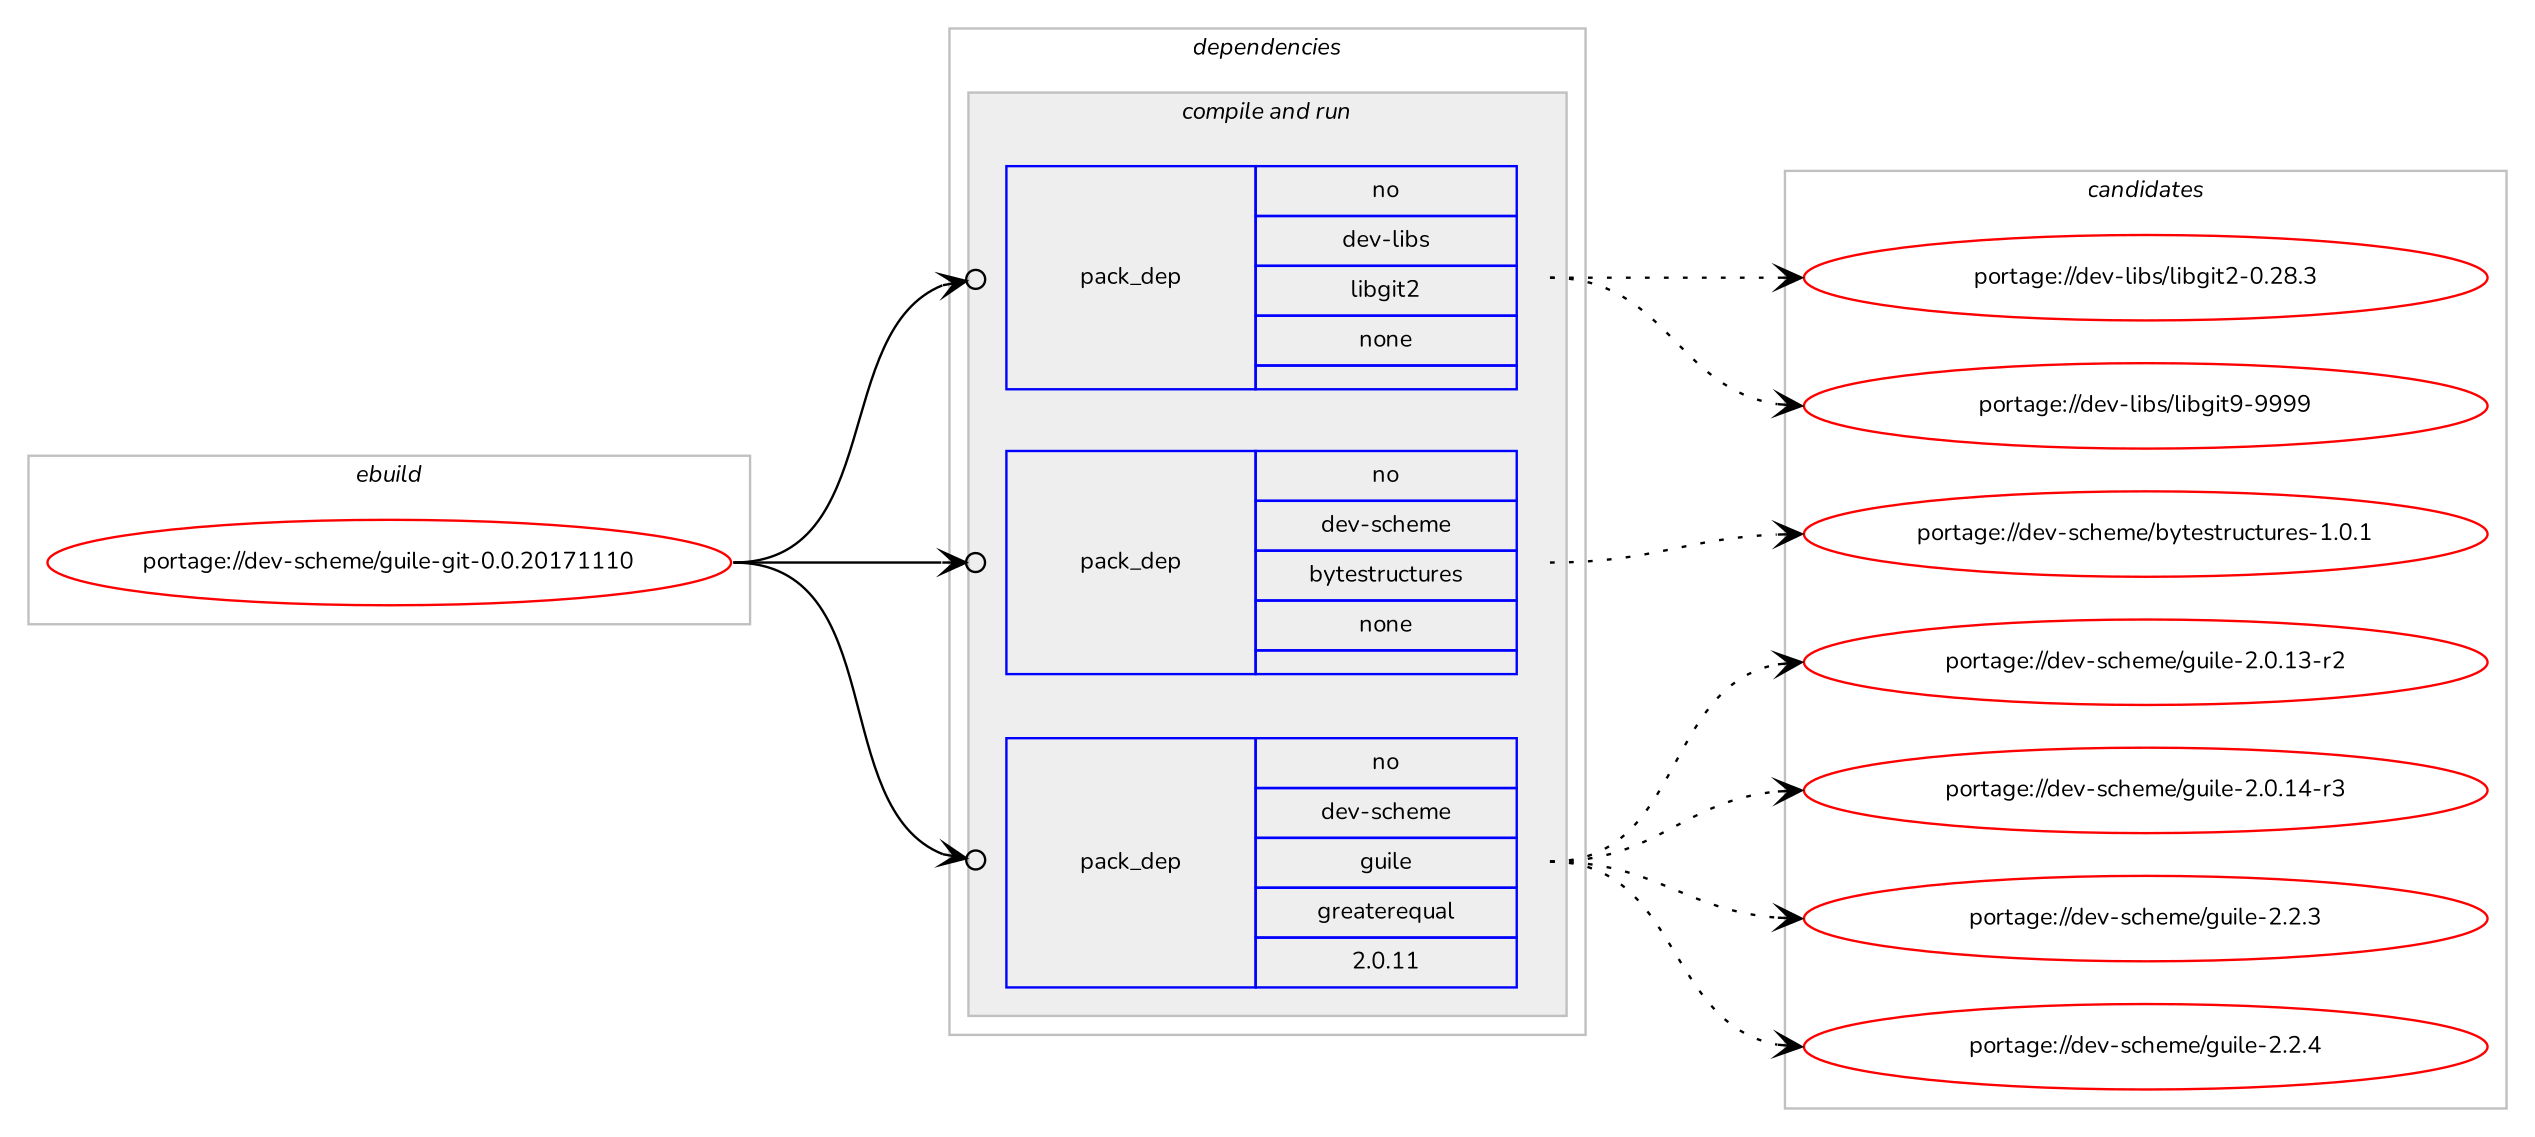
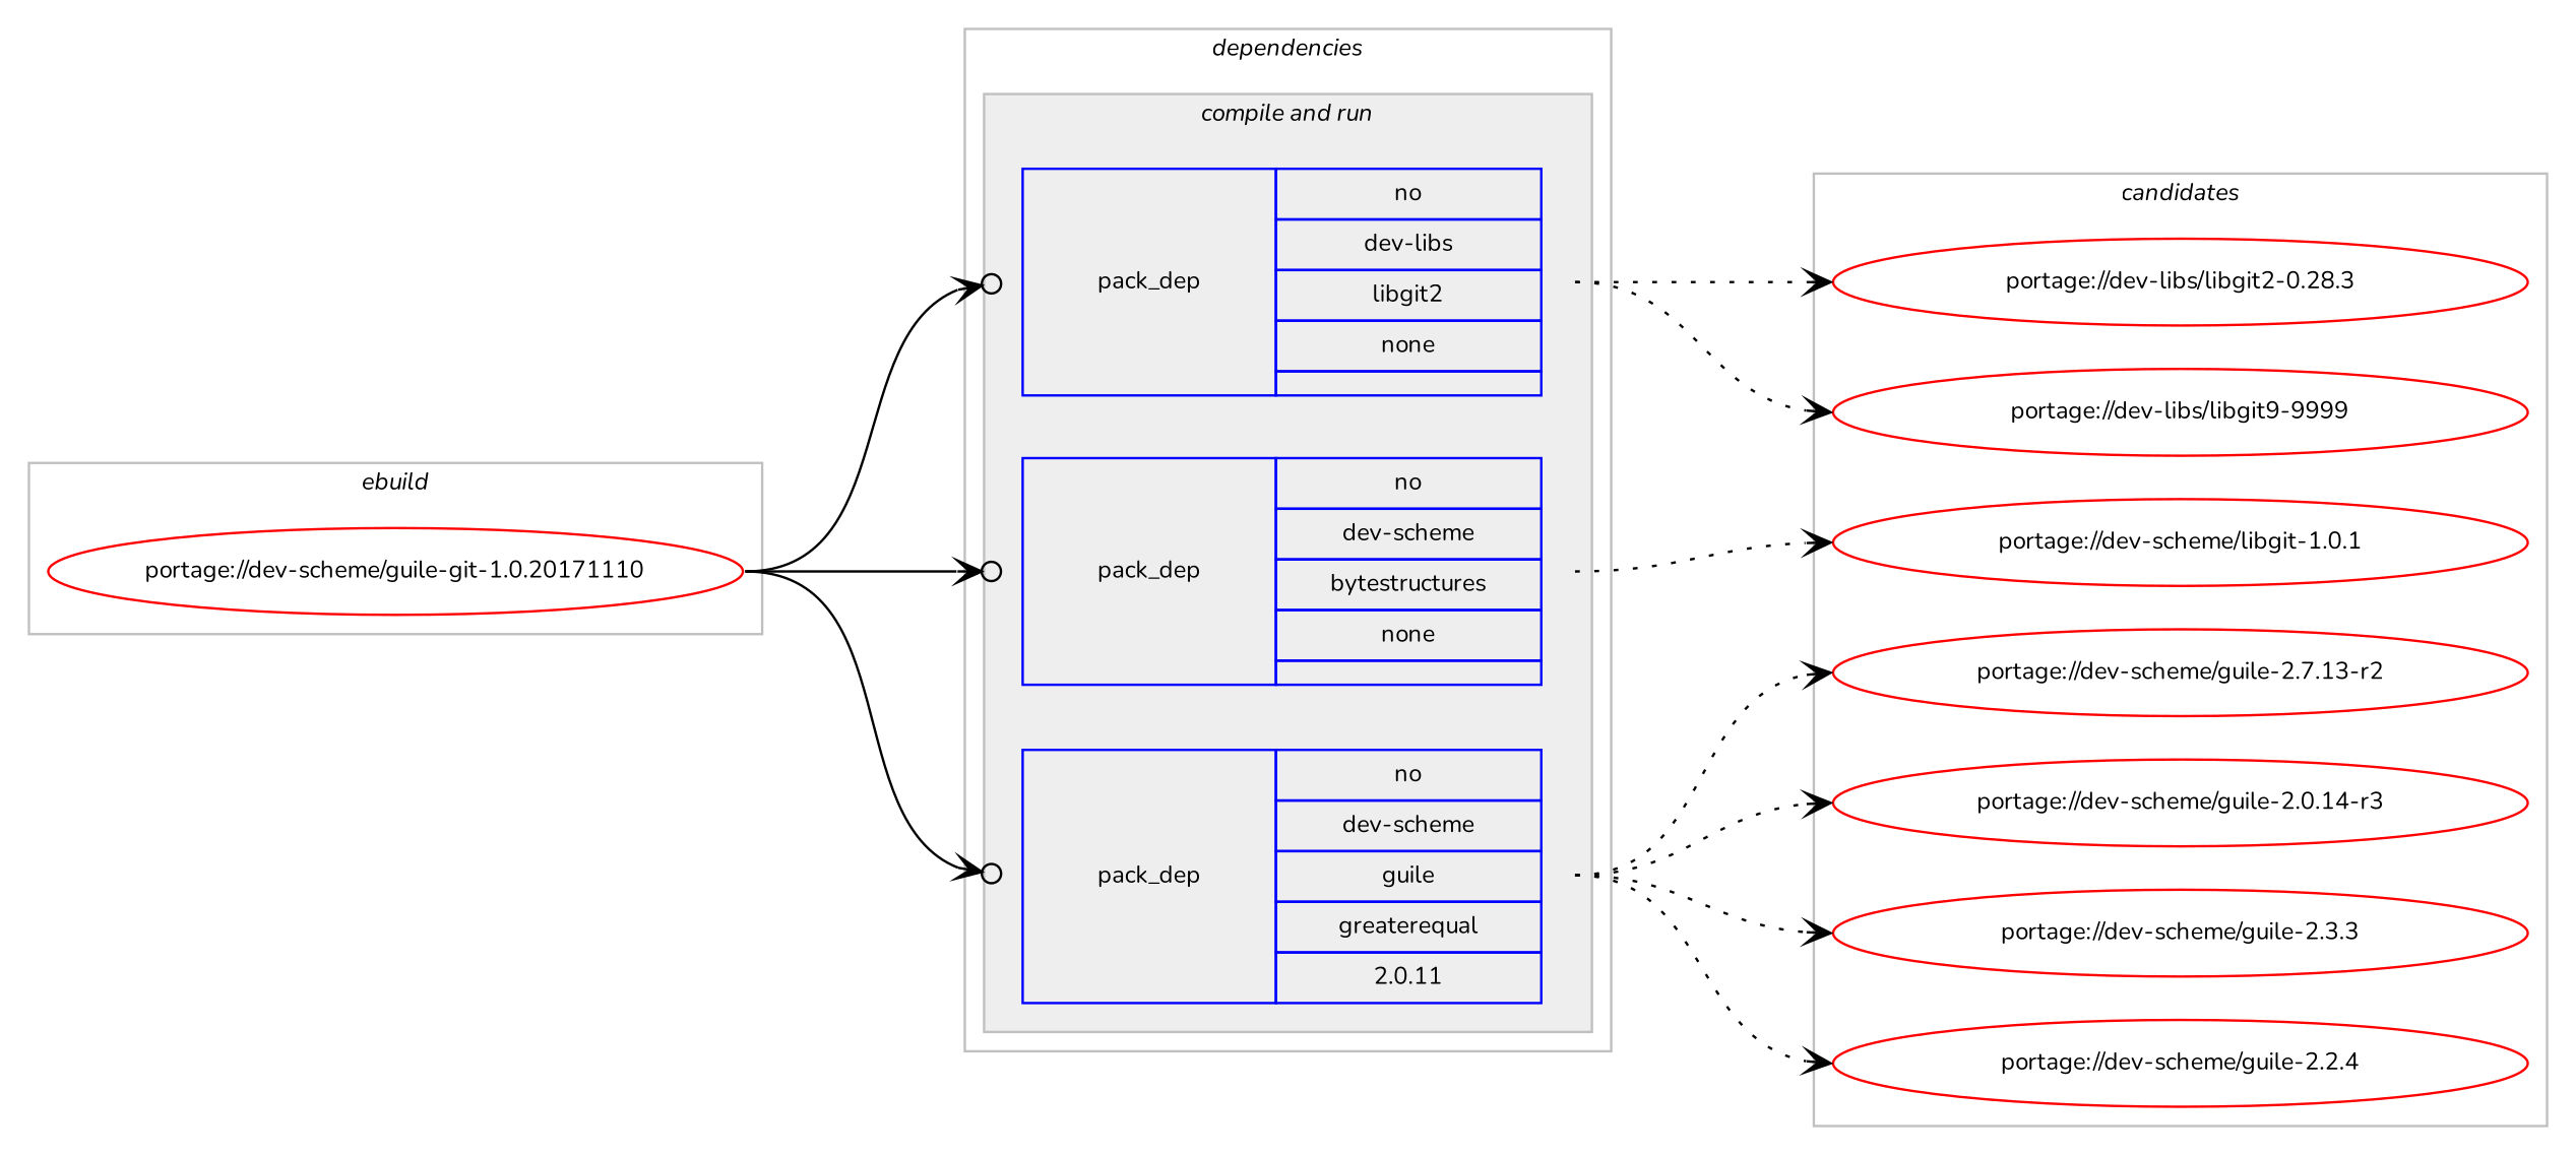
  digraph {
    compound=true
    concentrate=true
    fontname=Nunito
    fontsize=10
    newrank=true
    rankdir=LR
    ranksep=1.5
    node [color=red fontname=Nunito fontsize=10]
    edge [arrowhead=vee fontname=Nunito headport=w style=dotted tailport=e weight=100]
-   n1 [label="portage://dev-scheme/guile-git-0.0.20171110" width=4]
+   n1 [label="portage://dev-scheme/guile-git-1.0.20171110" width=4]
    n2 [color=blue label=<<TABLE BORDER="0" CELLBORDER="1" CELLSPACING="0" CELLPADDING="4" WIDTH="220"><TR><TD ROWSPAN="6" CELLPADDING="30">pack_dep</TD></TR><TR><TD WIDTH="110">no</TD></TR><TR><TD>dev-libs</TD></TR><TR><TD>libgit2</TD></TR><TR><TD>none</TD></TR><TR><TD></TD></TR></TABLE>> shape=none]
    n3 [color=blue label=<<TABLE BORDER="0" CELLBORDER="1" CELLSPACING="0" CELLPADDING="4" WIDTH="220"><TR><TD ROWSPAN="6" CELLPADDING="30">pack_dep</TD></TR><TR><TD WIDTH="110">no</TD></TR><TR><TD>dev-scheme</TD></TR><TR><TD>bytestructures</TD></TR><TR><TD>none</TD></TR><TR><TD></TD></TR></TABLE>> shape=none]
    n4 [color=blue label=<<TABLE BORDER="0" CELLBORDER="1" CELLSPACING="0" CELLPADDING="4" WIDTH="220"><TR><TD ROWSPAN="6" CELLPADDING="30">pack_dep</TD></TR><TR><TD WIDTH="110">no</TD></TR><TR><TD>dev-scheme</TD></TR><TR><TD>guile</TD></TR><TR><TD>greaterequal</TD></TR><TR><TD>2.0.11</TD></TR></TABLE>> shape=none]
    n5 [label="portage://dev-libs/libgit2-0.28.3" width=4]
    n6 [label="portage://dev-libs/libgit9-9999" width=4]
-   n7 [label="portage://dev-scheme/bytestructures-1.0.1" width=4]
-   n8 [label="portage://dev-scheme/guile-2.0.13-r2" width=4]
+   n7 [label="portage://dev-scheme/libgit-1.0.1" width=4]
+   n8 [label="portage://dev-scheme/guile-2.7.13-r2" width=4]
    n9 [label="portage://dev-scheme/guile-2.0.14-r3" width=4]
-   n10 [label="portage://dev-scheme/guile-2.2.3" width=4]
+   n10 [label="portage://dev-scheme/guile-2.3.3" width=4]
    n11 [label="portage://dev-scheme/guile-2.2.4" width=4]
    subgraph cluster_1 {
      color=gray
      label=<<i>ebuild</i>>
      rank=same
      n1
    }
    subgraph cluster_2 {
      color=gray
      label=<<i>dependencies</i>>
      subgraph cluster_3 {
        color=gray
        fillcolor="#eeeeee"
        label=<<i>compile</i>>
        style=filled
      }
      subgraph cluster_4 {
        color=gray
        fillcolor="#eeeeee"
        label=<<i>compile and run</i>>
        style=filled
        subgraph sub_5 {
          color=gray
          fillcolor="#eeeeee"
          label=<<i>compile and run</i>>
          style=filled
          n2
        }
        subgraph sub_6 {
          color=gray
          fillcolor="#eeeeee"
          label=<<i>compile and run</i>>
          style=filled
          n3
        }
        subgraph sub_7 {
          color=gray
          fillcolor="#eeeeee"
          label=<<i>compile and run</i>>
          style=filled
          n4
        }
      }
      subgraph cluster_8 {
        color=gray
        fillcolor="#eeeeee"
        label=<<i>run</i>>
        style=filled
      }
    }
    subgraph cluster_9 {
      color=gray
      label=<<i>candidates</i>>
      rank=same
      subgraph sub_10 {
        color=black
        label=<<i>candidates</i>>
        nodesep=1
        rank=same
        n5
        n6
      }
      subgraph sub_11 {
        color=black
        label=<<i>candidates</i>>
        nodesep=1
        rank=same
        n7
      }
      subgraph sub_12 {
        color=black
        label=<<i>candidates</i>>
        nodesep=1
        rank=same
        n8
        n9
        n10
        n11
      }
    }
    n1 -> n2 [arrowhead=odotvee style=solid weight=20]
    n1 -> n3 [arrowhead=odotvee style=solid weight=20]
    n1 -> n4 [arrowhead=odotvee style=solid weight=20]
    n2 -> n5
    n2 -> n6
    n3 -> n7
    n4 -> n8
    n4 -> n9
    n4 -> n10
    n4 -> n11
  }
